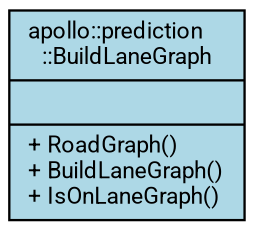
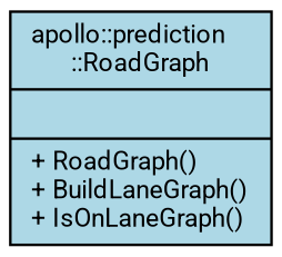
  digraph {
    fontname=Roboto
-   n1 [color=black fillcolor=lightblue fontcolor=black fontname=Roboto fontsize=10 height=0.2 label="{apollo::prediction\l::BuildLaneGraph\n||+ RoadGraph()\l+ BuildLaneGraph()\l+ IsOnLaneGraph()\l}" shape=record style=filled width=0.4]
+   n1 [color=black fillcolor=lightblue fontcolor=black fontname=Roboto fontsize=10 height=0.2 label="{apollo::prediction\l::RoadGraph\n||+ RoadGraph()\l+ BuildLaneGraph()\l+ IsOnLaneGraph()\l}" shape=record style=filled width=0.4]
  }
